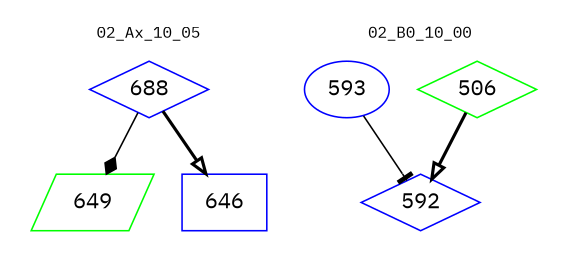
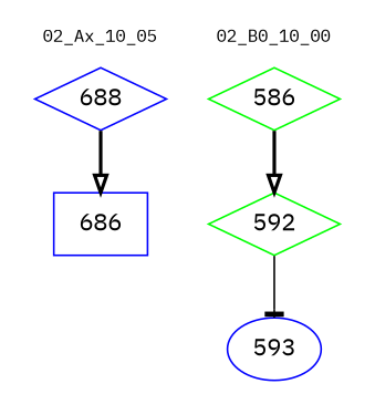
  digraph {
    fontname="IBM Plex Mono"
    node [color=blue fontname="IBM Plex Mono" shape=diamond]
    edge [arrowhead=onormal color=black fontname="IBM Plex Mono" style=solid]
    n1 [label=688]
-   n2 [color=green label=649 shape=parallelogram]
-   n3 [label=646 shape=box]
-   n4 [label=592]
-   n5 [color=green label=506]
+   n3 [label=686 shape=box]
+   n4 [color=green label=592]
+   n5 [color=green label=586]
    n6 [label=593 shape=ellipse]
    subgraph cluster_1 {
      color=white
      fontsize=10
      label="02_Ax_10_05"
      n1
-     n2
      n3
    }
    subgraph cluster_2 {
      color=white
      fontsize=10
      label="02_B0_10_00"
      n4
      n5
      n6
    }
-   n1 -> n2 [arrowhead=diamond]
    n1 -> n3 [style=bold]
-   n6 -> n4 [arrowhead=tee]
+   n4 -> n6 [arrowhead=tee]
    n5 -> n4 [style=bold]
  }
